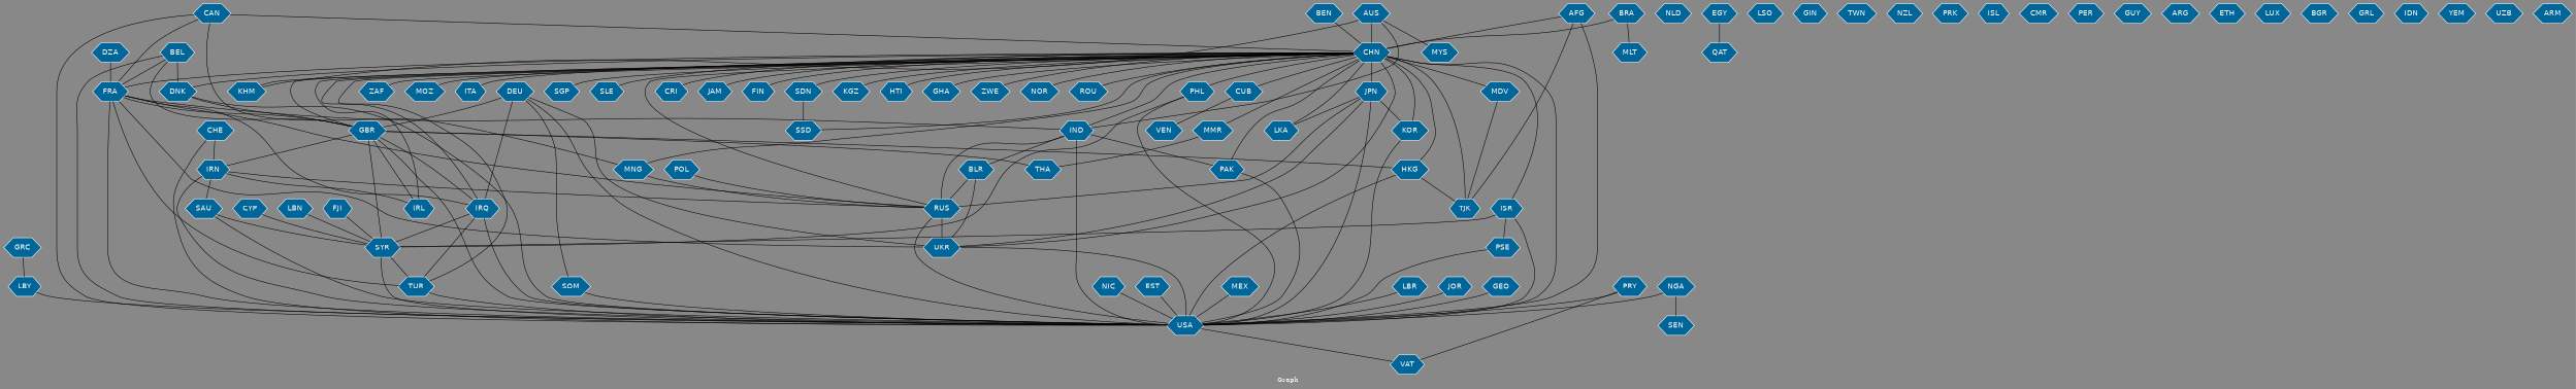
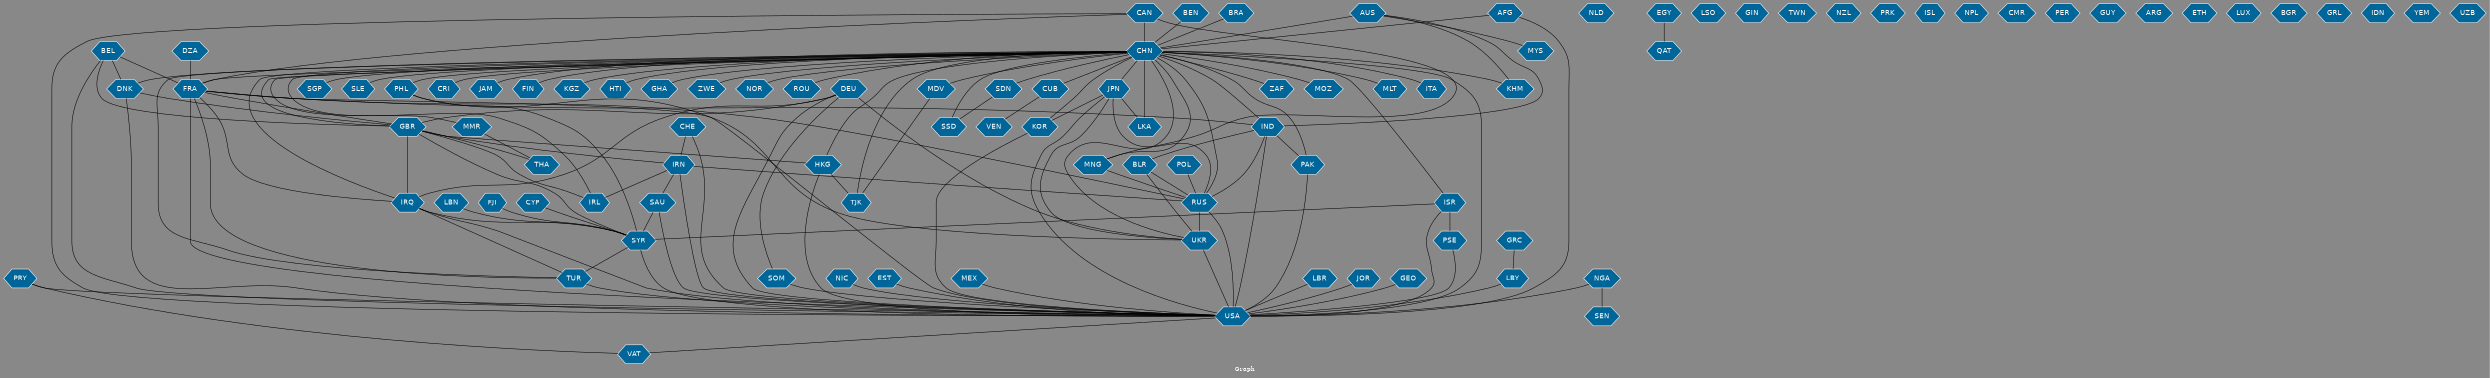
  graph {
    bgcolor="#888888"
    fontcolor=white
    fontsize=12
    label="Graph"
    node [color=white fillcolor="#006699" fontcolor=white fontname=Helvetica shape=hexagon style=filled]
    edge [arrowhead=open color=black fontcolor=white fontname=Courier fontsize=12 weight=1]
    n1 [label=SYR]
    n2 [label=USA]
    n3 [label=TUR]
    n4 [label=VAT]
    n5 [label=LBY]
    n6 [label=RUS]
    n7 [label=UKR]
    n8 [label=CHN]
    n9 [label=ISR]
    n10 [label=MDV]
    n11 [label=JPN]
    n12 [label=FRA]
    n13 [label=DNK]
    n14 [label=IND]
    n15 [label=GBR]
    n16 [label=KOR]
    n17 [label=LKA]
    n18 [label=IRQ]
    n19 [label=ZAF]
    n20 [label=PAK]
    n21 [label=PHL]
    n22 [label=MOZ]
    n23 [label=TJK]
    n24 [label=MLT]
    n25 [label=ITA]
    n26 [label=MNG]
    n27 [label=SGP]
    n28 [label=SLE]
    n29 [label=SSD]
    n30 [label=SDN]
    n31 [label=HKG]
    n32 [label=KHM]
    n33 [label=CRI]
    n34 [label=JAM]
    n35 [label=FIN]
    n36 [label=CUB]
    n37 [label=MMR]
    n38 [label=KGZ]
    n39 [label=HTI]
    n40 [label=GHA]
    n41 [label=ZWE]
    n42 [label=IRL]
    n43 [label=NOR]
    n44 [label=ROU]
    n45 [label=PSE]
    n46 [label=BLR]
    n47 [label=IRN]
    n48 [label=THA]
    n49 [label=NIC]
    n50 [label=VEN]
    n51 [label=EST]
    n52 [label=NLD]
    n53 [label=SAU]
    n54 [label=BEL]
    n55 [label=MEX]
    n56 [label=AFG]
    n57 [label=CAN]
    n58 [label=AUS]
    n59 [label=MYS]
    n60 [label=EGY]
    n61 [label=QAT]
    n62 [label=LBN]
    n63 [label=LSO]
    n64 [label=BRA]
    n65 [label=CHE]
    n66 [label=DEU]
    n67 [label=SOM]
    n68 [label=GIN]
    n69 [label=NGA]
    n70 [label=SEN]
    n71 [label=POL]
    n72 [label=LBR]
    n73 [label=TWN]
    n74 [label=JOR]
    n75 [label=DZA]
    n76 [label=NZL]
    n77 [label=PRK]
    n78 [label=ISL]
+   n79 [label=NPL]
    n80 [label=FJI]
    n81 [label=CMR]
    n82 [label=GEO]
    n83 [label=PER]
    n84 [label=GUY]
    n85 [label=ARG]
    n86 [label=ETH]
    n87 [label=LUX]
    n88 [label=CYP]
    n89 [label=BGR]
    n90 [label=GRL]
    n91 [label=IDN]
    n92 [label=YEM]
    n93 [label=PRY]
    n94 [label=UZB]
    n95 [label=GRC]
-   n96 [label=ARM]
    n97 [label=BEN]
    n1 -- n2 [weight=20]
    n1 -- n3 [weight=3]
    n2 -- n4
    n3 -- n2 [weight=2]
    n5 -- n2 [weight=3]
    n6 -- n2 [weight=8]
    n6 -- n7 [weight=44]
    n7 -- n2 [weight=8]
    n8 -- n2 [weight=45]
    n8 -- n3
    n8 -- n6 [weight=9]
    n8 -- n7
    n8 -- n9
    n8 -- n10 [weight=9]
    n8 -- n11 [weight=33]
    n8 -- n12 [weight=3]
    n8 -- n13
    n8 -- n14 [weight=28]
    n8 -- n15 [weight=8]
    n8 -- n16 [weight=2]
    n8 -- n17 [weight=11]
    n8 -- n18
    n8 -- n19
    n8 -- n20 [weight=3]
    n8 -- n21 [weight=6]
    n8 -- n22
    n8 -- n23 [weight=12]
-   n64 -- n24
+   n8 -- n24
    n8 -- n25 [weight=3]
    n8 -- n26
    n8 -- n27
    n8 -- n28 [weight=2]
    n8 -- n29
    n8 -- n30
    n8 -- n31 [weight=2]
    n8 -- n32
    n8 -- n33
    n8 -- n34 [weight=2]
    n8 -- n35
    n8 -- n36
    n8 -- n37
    n8 -- n38
    n8 -- n39
    n8 -- n40
    n8 -- n41
    n8 -- n42
    n8 -- n43
    n8 -- n44
    n9 -- n1 [weight=2]
    n9 -- n2 [weight=2]
    n9 -- n45 [weight=7]
    n10 -- n23
    n11 -- n2 [weight=4]
    n11 -- n6 [weight=3]
    n11 -- n7
    n11 -- n16 [weight=2]
    n11 -- n17
    n12 -- n2 [weight=2]
    n12 -- n3
    n12 -- n6 [weight=2]
    n12 -- n7
    n12 -- n14
    n12 -- n15
    n12 -- n18 [weight=4]
    n13 -- n2
    n13 -- n15
    n14 -- n2 [weight=8]
    n14 -- n6
    n14 -- n20 [weight=4]
    n14 -- n46 [weight=3]
    n15 -- n1 [weight=2]
-   n15 -- n2 [weight=8]
    n15 -- n18 [weight=5]
    n15 -- n31 [weight=2]
    n15 -- n42
    n15 -- n47 [weight=2]
    n15 -- n48
    n16 -- n2
    n18 -- n1 [weight=2]
    n18 -- n2 [weight=8]
    n18 -- n3 [weight=2]
    n20 -- n2
    n21 -- n1
    n21 -- n2
    n26 -- n6 [weight=5]
    n30 -- n29 [weight=3]
    n31 -- n2 [weight=2]
    n31 -- n23
    n36 -- n50 [weight=2]
    n37 -- n48
    n45 -- n2 [weight=3]
    n46 -- n6 [weight=2]
    n46 -- n7 [weight=4]
    n47 -- n2 [weight=5]
    n47 -- n6
    n47 -- n42
    n47 -- n53
    n49 -- n2
    n51 -- n2
    n53 -- n1
    n53 -- n2
    n54 -- n2
    n54 -- n12
    n54 -- n13
    n54 -- n15
    n55 -- n2 [weight=3]
    n56 -- n2 [weight=2]
    n56 -- n8 [weight=2]
-   n56 -- n23
    n57 -- n2 [weight=3]
    n57 -- n8 [weight=6]
    n57 -- n12
    n57 -- n26 [weight=3]
    n58 -- n8 [weight=3]
    n58 -- n14
    n58 -- n32
    n58 -- n59
    n60 -- n61
    n62 -- n1 [weight=2]
    n64 -- n8
    n65 -- n2
    n65 -- n47
    n66 -- n2 [weight=2]
    n66 -- n7 [weight=2]
    n66 -- n15
    n66 -- n18
    n66 -- n67
    n67 -- n2 [weight=2]
    n69 -- n2
    n69 -- n70
    n71 -- n6 [weight=3]
    n72 -- n2 [weight=5]
    n74 -- n2
    n75 -- n12 [weight=3]
    n80 -- n1
    n82 -- n2
    n88 -- n1
    n93 -- n2
    n93 -- n4
    n95 -- n5
    n97 -- n8
  }
